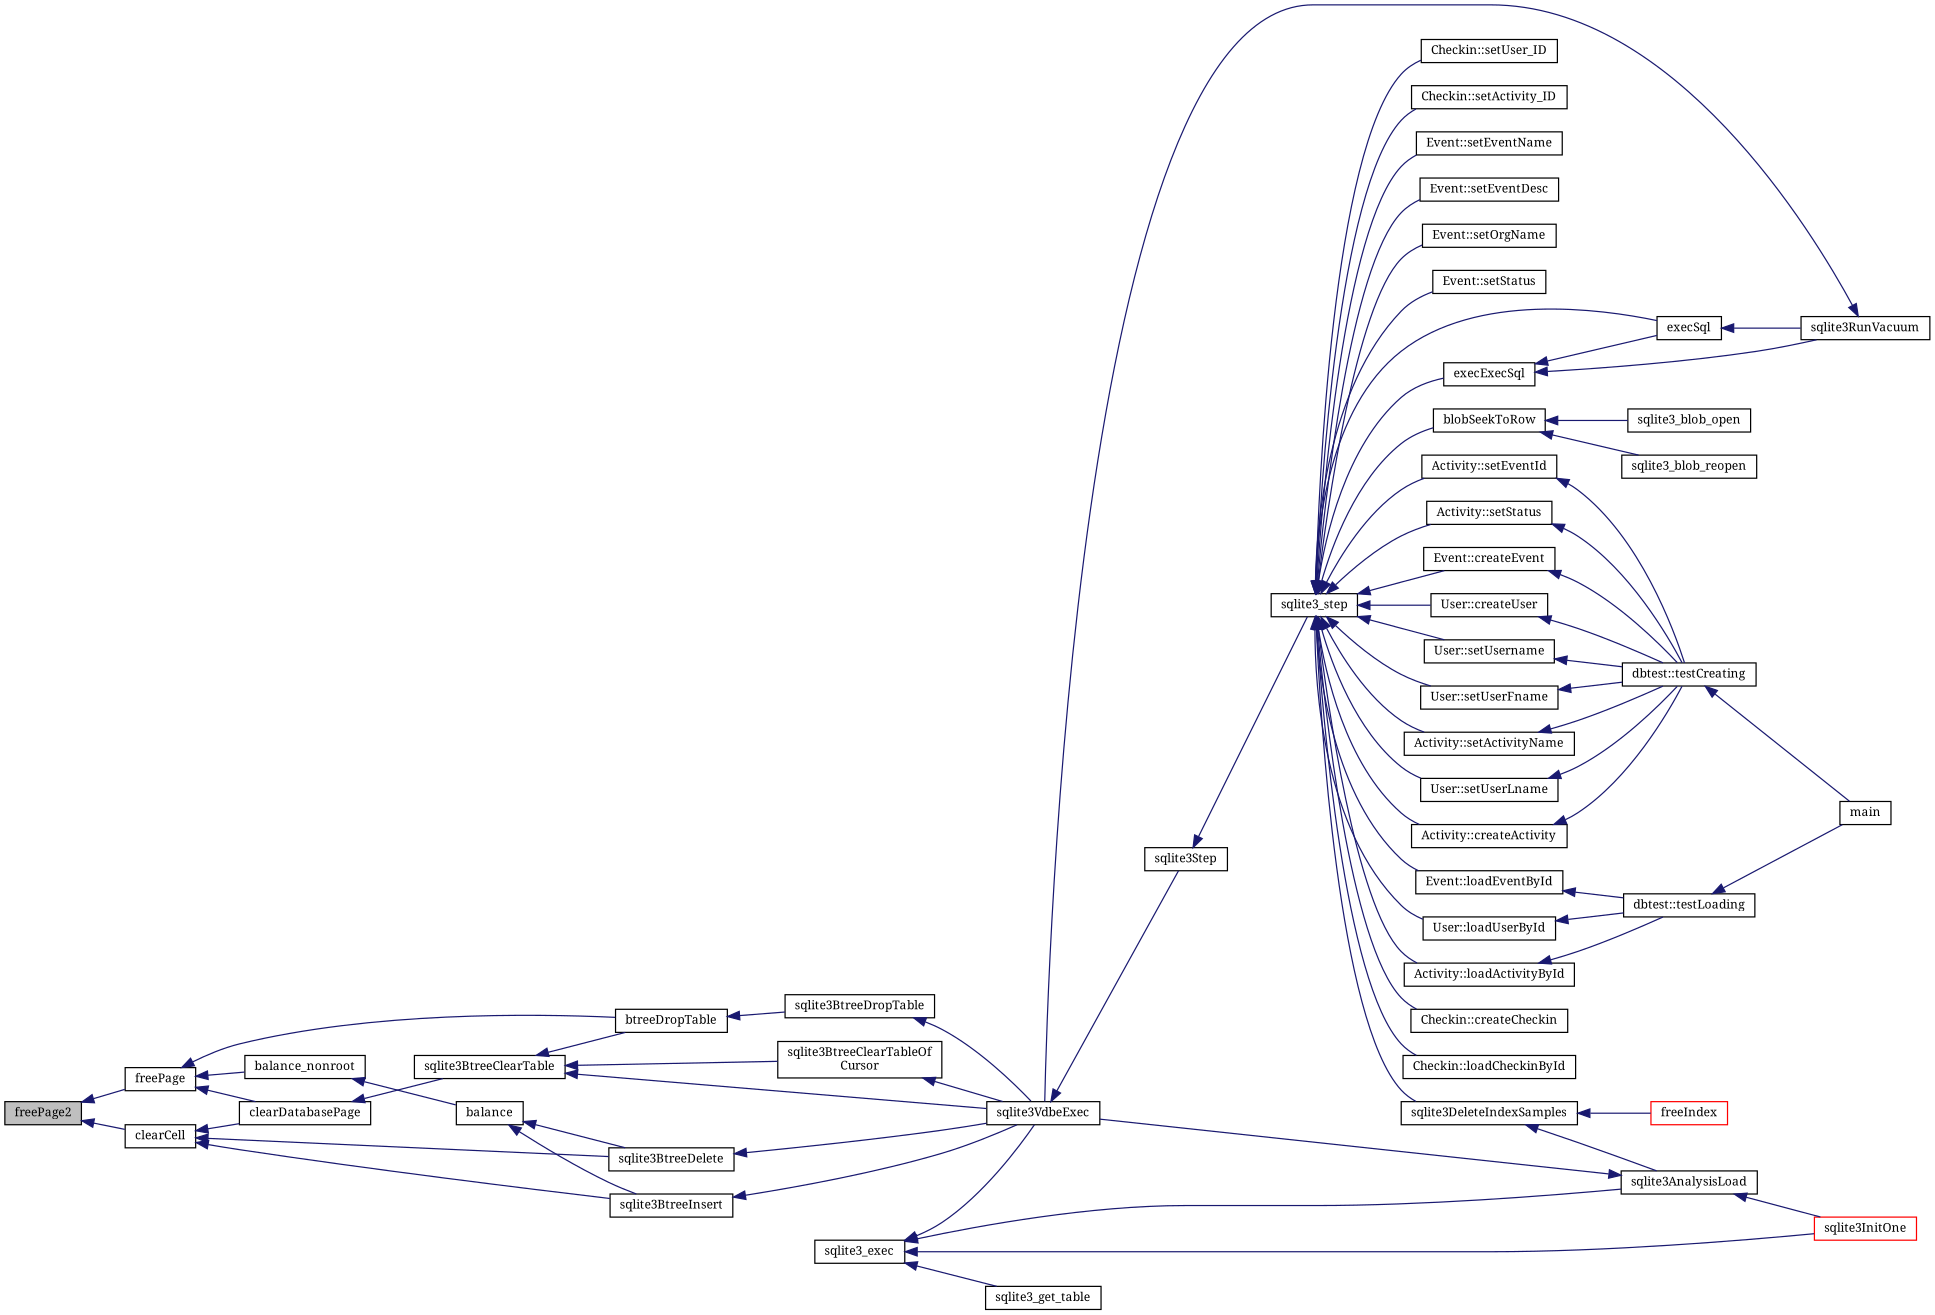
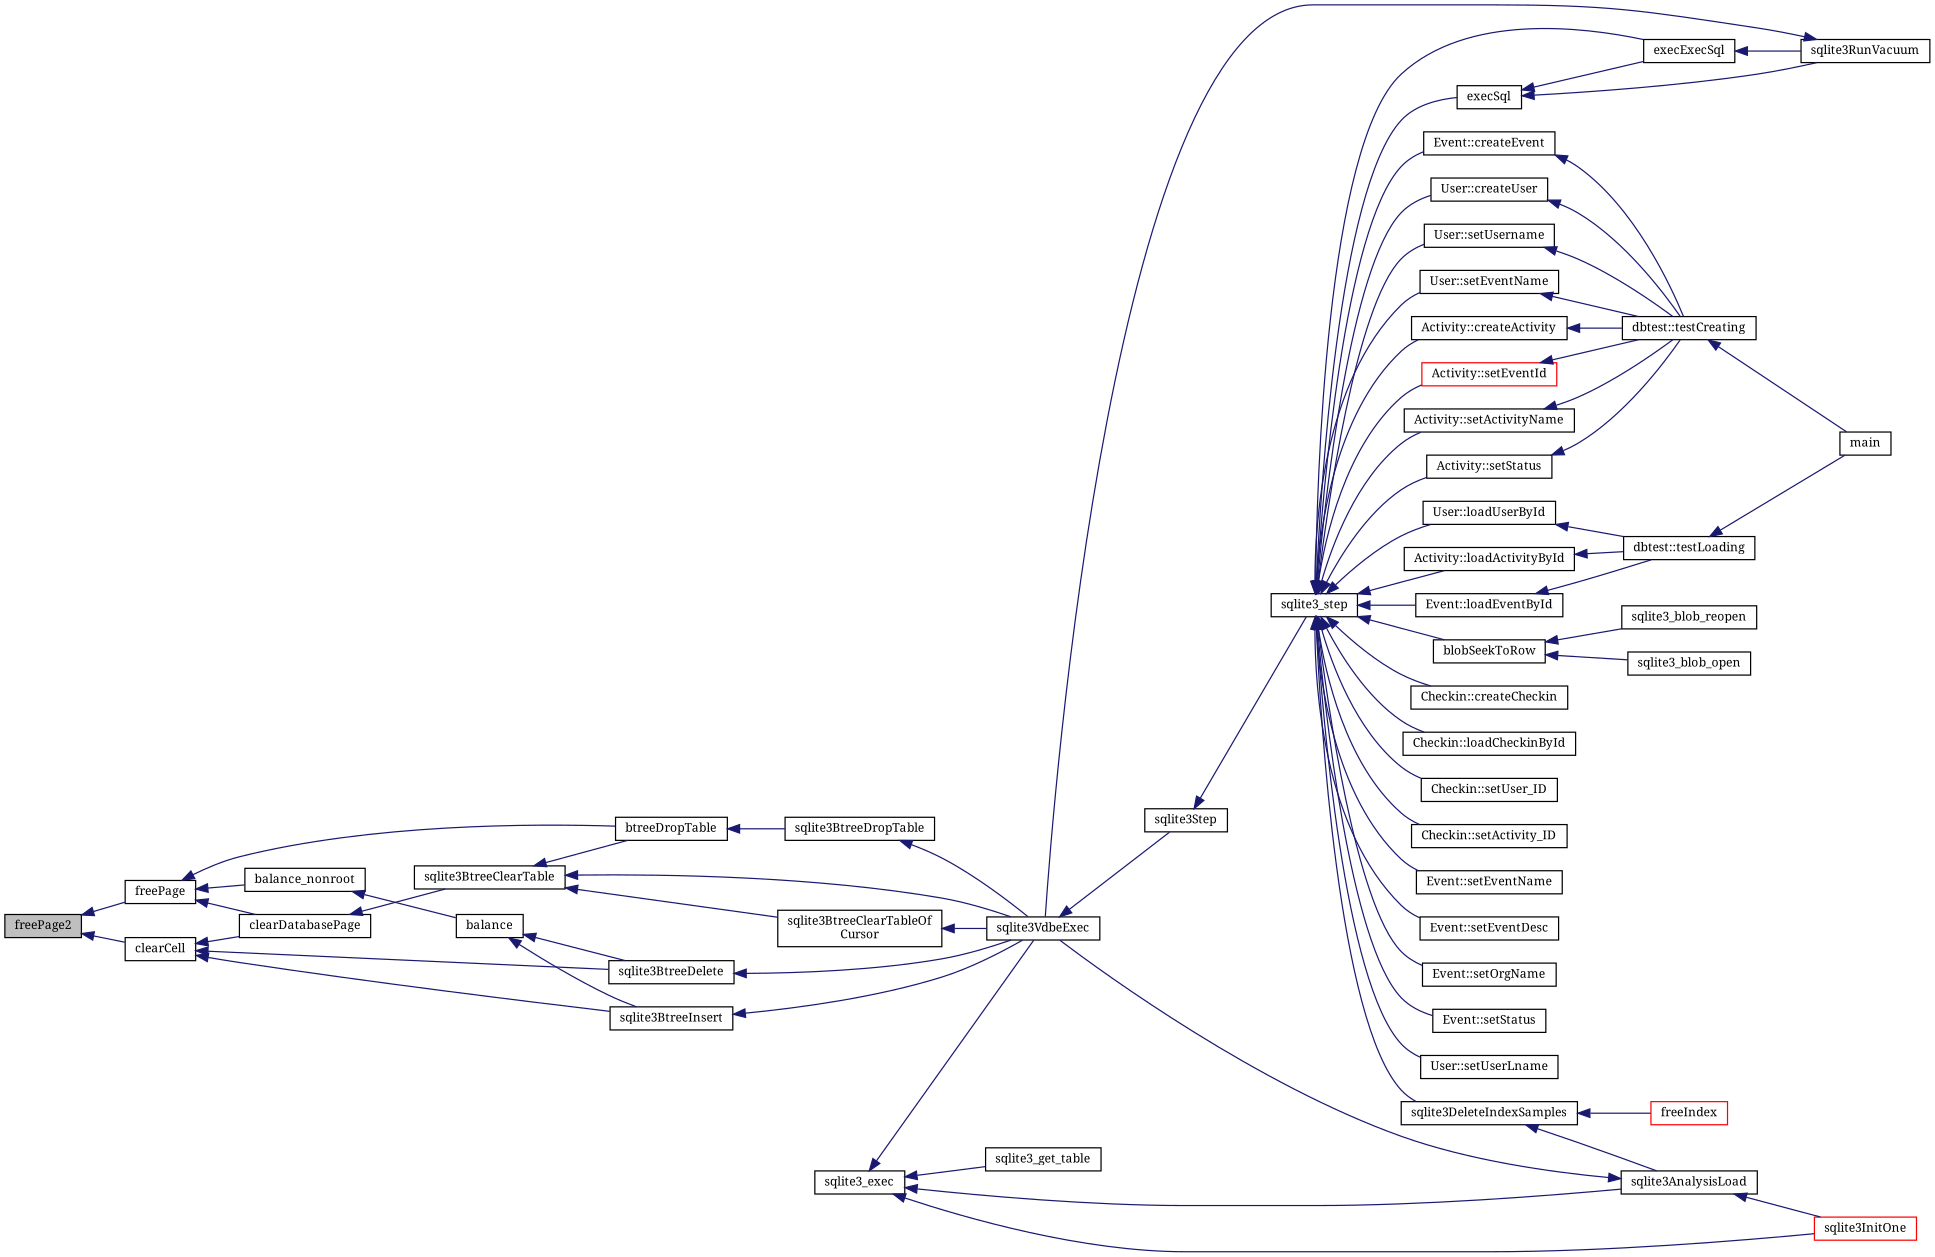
  digraph {
    fontname="Noto Serif"
    rankdir=LR
    node [color=black fillcolor=white fontname="Noto Serif" fontsize=10 shape=record style=filled]
    edge [color=midnightblue dir=back fontname="Noto Serif" fontsize=10 labelfontname=FreeSans labelfontsize=10 style=solid]
    n1 [fillcolor=grey75 fontcolor=black height=0.2 label=freePage2 width=0.4]
    n2 [height=0.2 label=freePage width=0.4]
    n3 [height=0.2 label=clearCell width=0.4]
    n4 [height=0.2 label=balance_nonroot width=0.4]
    n5 [height=0.2 label=clearDatabasePage width=0.4]
    n6 [height=0.2 label=btreeDropTable width=0.4]
    n7 [height=0.2 label=sqlite3BtreeInsert width=0.4]
    n8 [height=0.2 label=sqlite3BtreeDelete width=0.4]
    n9 [height=0.2 label=balance width=0.4]
    n10 [height=0.2 label=sqlite3BtreeClearTable width=0.4]
    n11 [height=0.2 label=sqlite3BtreeDropTable width=0.4]
    n12 [height=0.2 label=sqlite3VdbeExec width=0.4]
    n13 [height=0.2 label=sqlite3Step width=0.4]
    n14 [height=0.2 label=sqlite3_step width=0.4]
    n15 [height=0.2 label="Activity::createActivity" width=0.4]
    n16 [height=0.2 label="Activity::loadActivityById" width=0.4]
-   n17 [height=0.2 label="Activity::setEventId" width=0.4]
+   n17 [color=red height=0.2 label="Activity::setEventId" width=0.4]
    n18 [height=0.2 label="Activity::setActivityName" width=0.4]
    n19 [height=0.2 label="Activity::setStatus" width=0.4]
    n20 [height=0.2 label="Checkin::createCheckin" width=0.4]
    n21 [height=0.2 label="Checkin::loadCheckinById" width=0.4]
    n22 [height=0.2 label="Checkin::setUser_ID" width=0.4]
    n23 [height=0.2 label="Checkin::setActivity_ID" width=0.4]
    n24 [height=0.2 label="Event::createEvent" width=0.4]
    n25 [height=0.2 label="Event::loadEventById" width=0.4]
    n26 [height=0.2 label="Event::setEventName" width=0.4]
    n27 [height=0.2 label="Event::setEventDesc" width=0.4]
    n28 [height=0.2 label="Event::setOrgName" width=0.4]
    n29 [height=0.2 label="Event::setStatus" width=0.4]
    n30 [height=0.2 label=blobSeekToRow width=0.4]
    n31 [height=0.2 label=sqlite3DeleteIndexSamples width=0.4]
    n32 [height=0.2 label=execSql width=0.4]
    n33 [height=0.2 label=execExecSql width=0.4]
    n34 [height=0.2 label="User::createUser" width=0.4]
    n35 [height=0.2 label="User::loadUserById" width=0.4]
    n36 [height=0.2 label="User::setUsername" width=0.4]
-   n37 [height=0.2 label="User::setUserFname" width=0.4]
+   n37 [height=0.2 label="User::setEventName" width=0.4]
    n38 [height=0.2 label="User::setUserLname" width=0.4]
    n39 [height=0.2 label="dbtest::testCreating" width=0.4]
    n40 [height=0.2 label="dbtest::testLoading" width=0.4]
    n41 [height=0.2 label=sqlite3_blob_open width=0.4]
    n42 [height=0.2 label=sqlite3_blob_reopen width=0.4]
    n43 [height=0.2 label=sqlite3AnalysisLoad width=0.4]
    n44 [color=red height=0.2 label=freeIndex width=0.4]
    n45 [height=0.2 label=sqlite3_exec width=0.4]
    n46 [color=red height=0.2 label=sqlite3InitOne width=0.4]
    n47 [height=0.2 label=sqlite3_get_table width=0.4]
    n48 [height=0.2 label=sqlite3RunVacuum width=0.4]
    n49 [height=0.2 label=main width=0.4]
    n50 [height=0.2 label="sqlite3BtreeClearTableOf\lCursor" width=0.4]
    n1 -> n2
    n1 -> n3
    n2 -> n4
    n2 -> n5
    n2 -> n6
    n3 -> n5
    n3 -> n7
    n3 -> n8
    n4 -> n9
    n5 -> n10
    n6 -> n11
    n7 -> n12
    n8 -> n12
    n9 -> n7
    n9 -> n8
    n10 -> n6
    n10 -> n12
    n10 -> n50
    n11 -> n12
    n12 -> n13
    n13 -> n14
    n14 -> n15
    n14 -> n16
    n14 -> n17
    n14 -> n18
    n14 -> n19
    n14 -> n20
    n14 -> n21
    n14 -> n22
    n14 -> n23
    n14 -> n24
    n14 -> n25
    n14 -> n26
    n14 -> n27
    n14 -> n28
    n14 -> n29
    n14 -> n30
    n14 -> n31
    n14 -> n32
    n14 -> n33
    n14 -> n34
    n14 -> n35
    n14 -> n36
    n14 -> n37
    n14 -> n38
    n15 -> n39
    n16 -> n40
    n17 -> n39
    n18 -> n39
    n19 -> n39
    n24 -> n39
    n25 -> n40
    n30 -> n41
    n30 -> n42
    n31 -> n43
    n31 -> n44
-   n33 -> n32
+   n32 -> n33
    n32 -> n48
    n33 -> n48
    n34 -> n39
    n35 -> n40
    n36 -> n39
    n37 -> n39
-   n38 -> n39
    n39 -> n49
    n40 -> n49
    n43 -> n12
    n43 -> n46
    n45 -> n12
    n45 -> n43
    n45 -> n46
    n45 -> n47
    n48 -> n12
    n50 -> n12
  }
